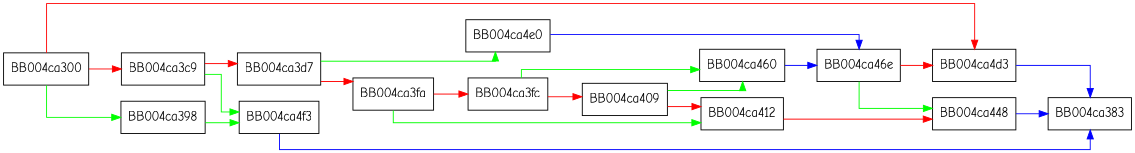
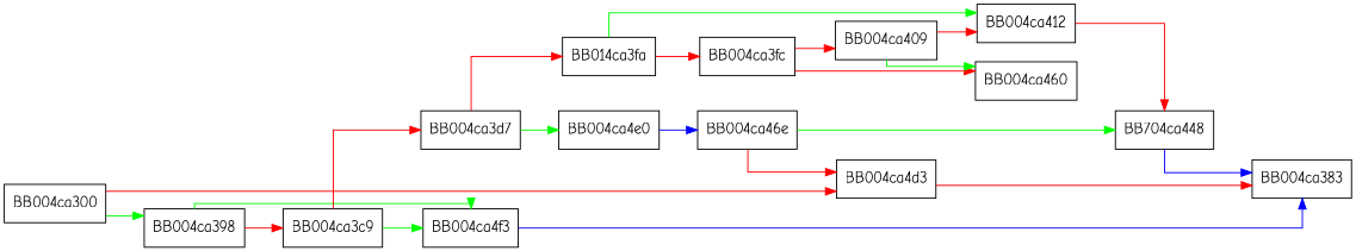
  digraph {
    fontname="Comic Neue"
    rankdir=LR
    splines=ortho
    node [fontname="Comic Neue" shape=box]
    edge [color=red fontname="Comic Neue"]
    BB004ca300
    BB004ca398
    BB004ca4d3
    BB004ca4f3
    BB004ca3c9
    BB004ca383
    BB004ca3d7
    BB004ca4e0
-   BB004ca3fa
+   BB004ca3fa [label=BB014ca3fa]
    BB004ca46e
    BB004ca412
    BB004ca3fc
-   BB004ca448
+   BB004ca448 [label=BB704ca448]
    BB004ca460
    BB004ca409
    BB004ca300 -> BB004ca398 [color=green]
    BB004ca300 -> BB004ca4d3
    BB004ca398 -> BB004ca4f3 [color=green]
-   BB004ca300 -> BB004ca3c9
-   BB004ca4d3 -> BB004ca383 [color=blue]
+   BB004ca398 -> BB004ca3c9
+   BB004ca4d3 -> BB004ca383
    BB004ca4f3 -> BB004ca383 [color=blue]
    BB004ca3c9 -> BB004ca4f3 [color=green]
    BB004ca3c9 -> BB004ca3d7
    BB004ca3d7 -> BB004ca4e0 [color=green]
    BB004ca3d7 -> BB004ca3fa
    BB004ca4e0 -> BB004ca46e [color=blue]
    BB004ca3fa -> BB004ca412 [color=green]
    BB004ca3fa -> BB004ca3fc
    BB004ca46e -> BB004ca4d3
    BB004ca46e -> BB004ca448 [color=green]
    BB004ca412 -> BB004ca448
-   BB004ca3fc -> BB004ca460 [color=green]
+   BB004ca3fc -> BB004ca460
    BB004ca3fc -> BB004ca409
    BB004ca448 -> BB004ca383 [color=blue]
-   BB004ca460 -> BB004ca46e [color=blue]
    BB004ca409 -> BB004ca412
    BB004ca409 -> BB004ca460 [color=green]
  }
